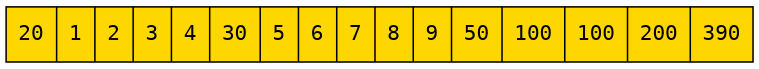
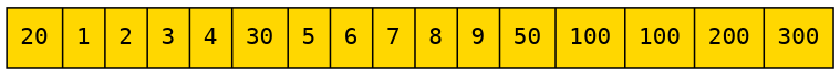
  digraph {
    rankdir=LR
    fontname="DejaVu Sans Mono"
-   n1 [label="{ 20|1|2|3|4|30|5|6|7|8|9|50|100|100|200|390}" shape=record style=filled fillcolor=gold fontname="DejaVu Sans Mono"]
+   n1 [label="{ 20|1|2|3|4|30|5|6|7|8|9|50|100|100|200|300}" shape=record style=filled fillcolor=gold fontname="DejaVu Sans Mono"]
  }
